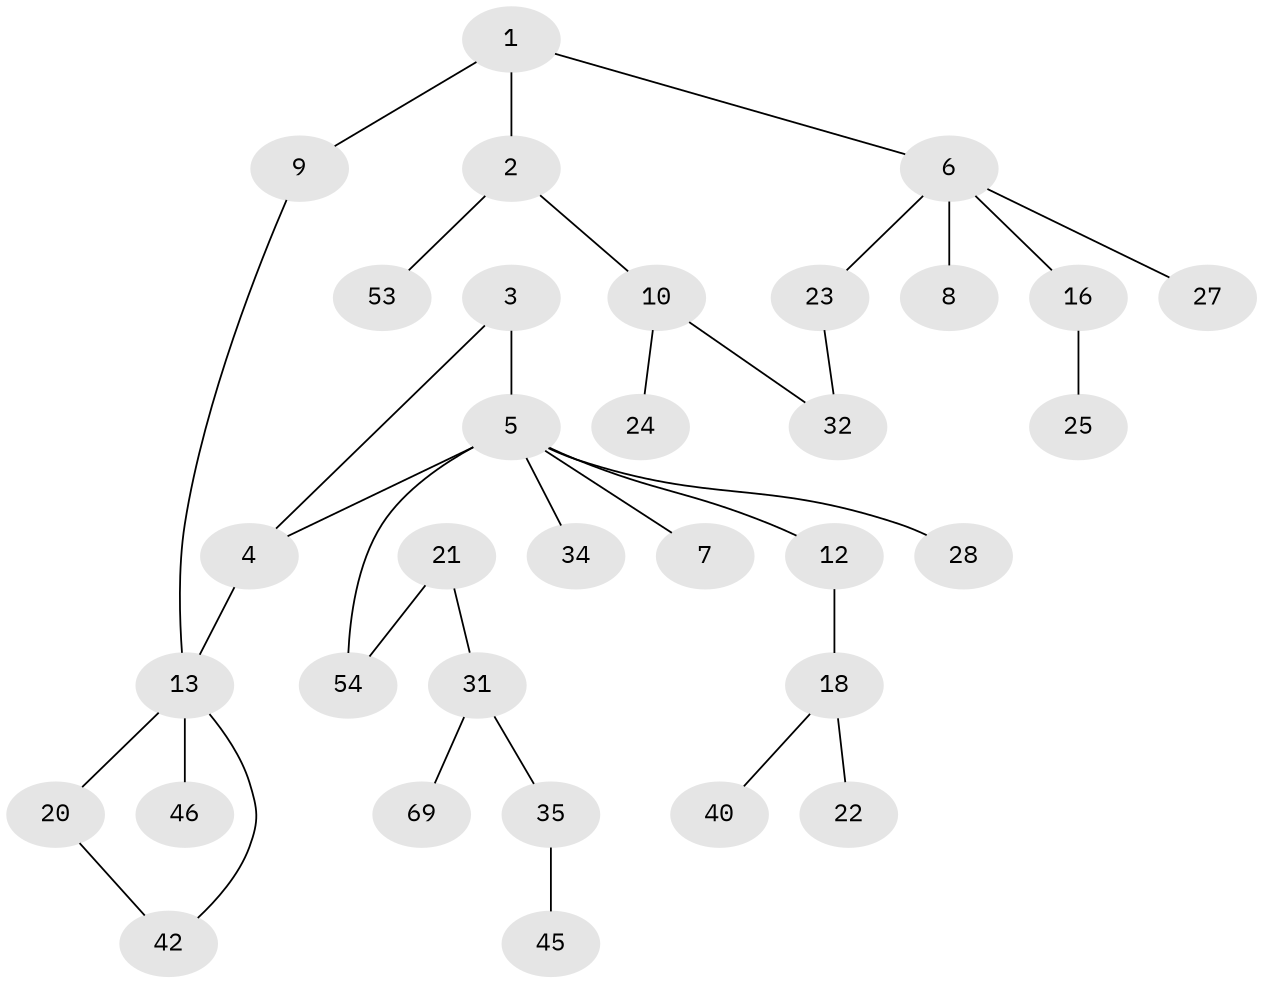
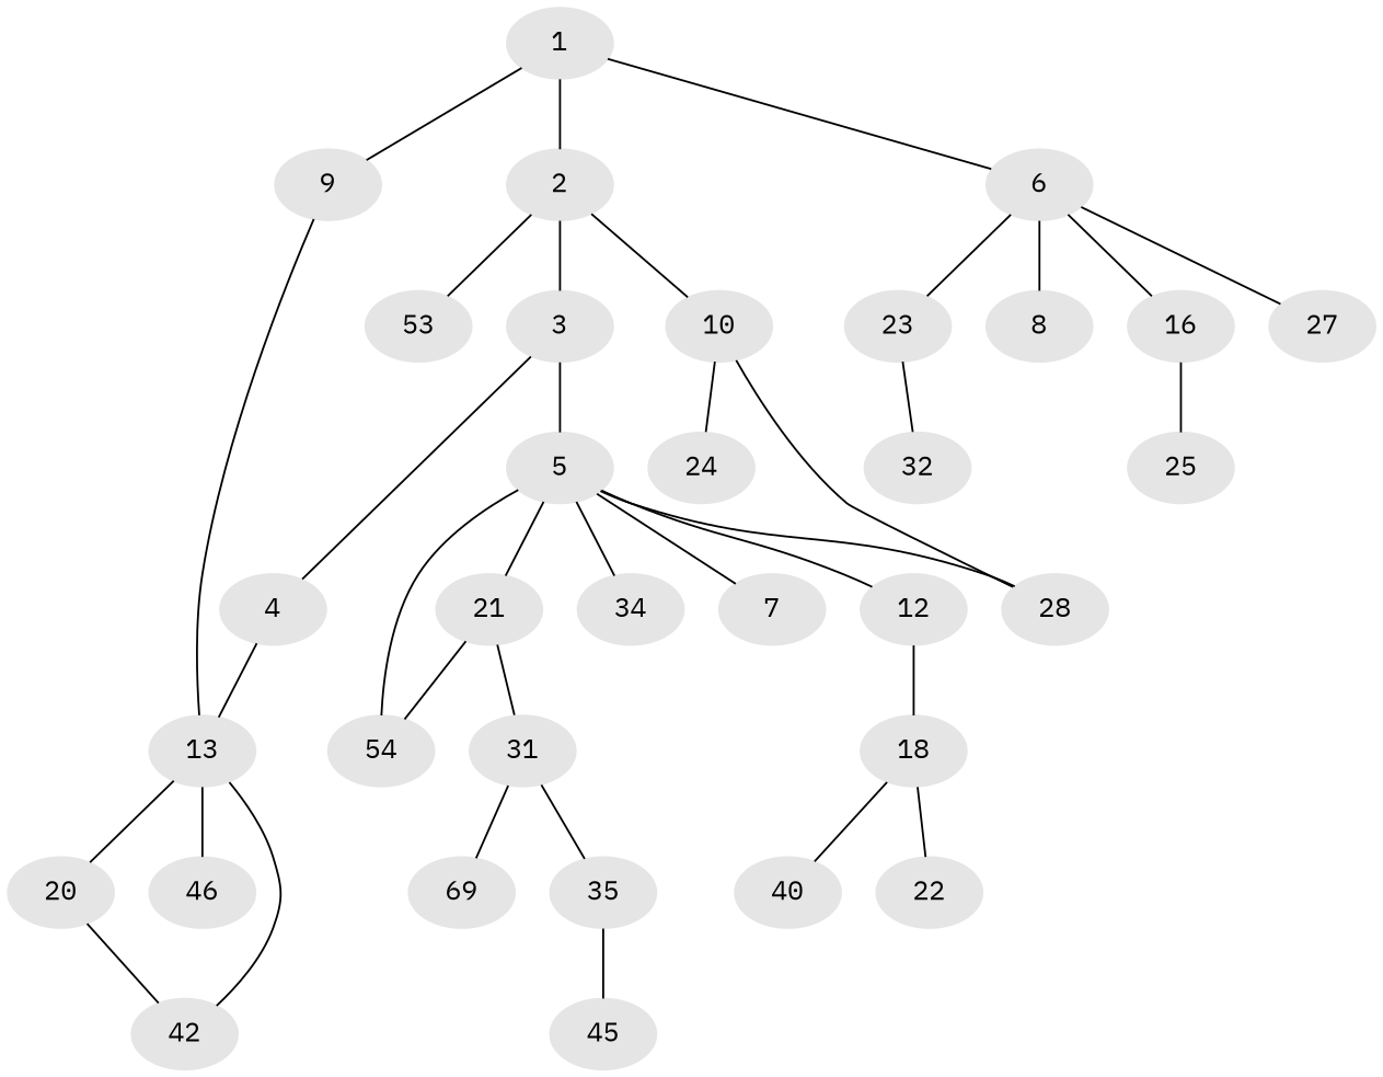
  graph {
    fontname="IBM Plex Mono"
    node [color=gray90 fontname="IBM Plex Mono" style=filled]
    edge [fontname="IBM Plex Mono"]
    1 [super="+26"]
    2 [super="+38"]
    6 [super="+11"]
    9 [super="+37"]
    3
    10 [super="+14"]
    n7 [label=53]
    8
    16 [super="+41"]
    23 [super="+30"]
    27
    13 [super="+17"]
    4 [super="+55"]
    5 [super="+48"]
    24
    28 [super="+29"]
    7 [super="+19"]
    12 [super="+15"]
    21 [super="+39"]
    34 [super="+44"]
    54
    20
    42 [super="+57"]
    46 [super="+52"]
    18 [super="+35"]
    31 [super="+36"]
    25
    32 [super="+47"]
    22
    40
    n31 [label=35 super="+56"]
    n32 [label=69 super="+53"]
    45 [super="+51"]
    1 -- 2
    1 -- 6
    1 -- 9
+   2 -- 3
    2 -- 10
    2 -- n7
    6 -- 8
    6 -- 16
    6 -- 23
    6 -- 27
    9 -- 13
    3 -- 4
    3 -- 5
    10 -- 24
-   10 -- 32
+   10 -- 28
    16 -- 25
    23 -- 32
    13 -- 20
    13 -- 42
    13 -- 46
    4 -- 13
    5 -- 28
    5 -- 7
    5 -- 12
-   5 -- 4
+   5 -- 21
    5 -- 34
    5 -- 54
    12 -- 18
    21 -- 54
    21 -- 31
    20 -- 42
    18 -- 22
    18 -- 40
    31 -- n31
    31 -- n32
    n31 -- 45
  }
